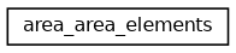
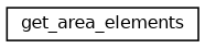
  digraph {
    rankdir=LR
-   n1 [color=black fillcolor=white fontname=Helvetica fontsize=10 height=0.2 label=area_area_elements shape=record style=filled width=0.4]
+   n1 [color=black fillcolor=white fontname=Helvetica fontsize=10 height=0.2 label=get_area_elements shape=record style=filled width=0.4]
  }
